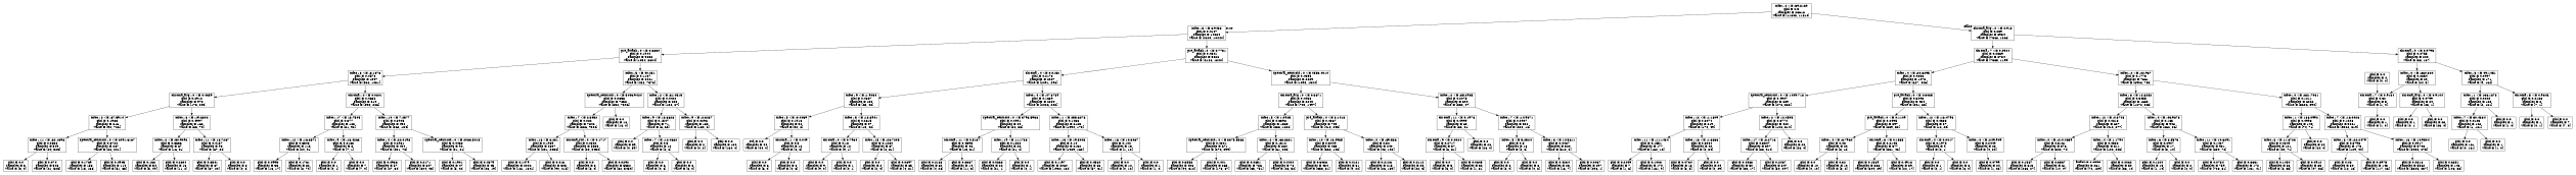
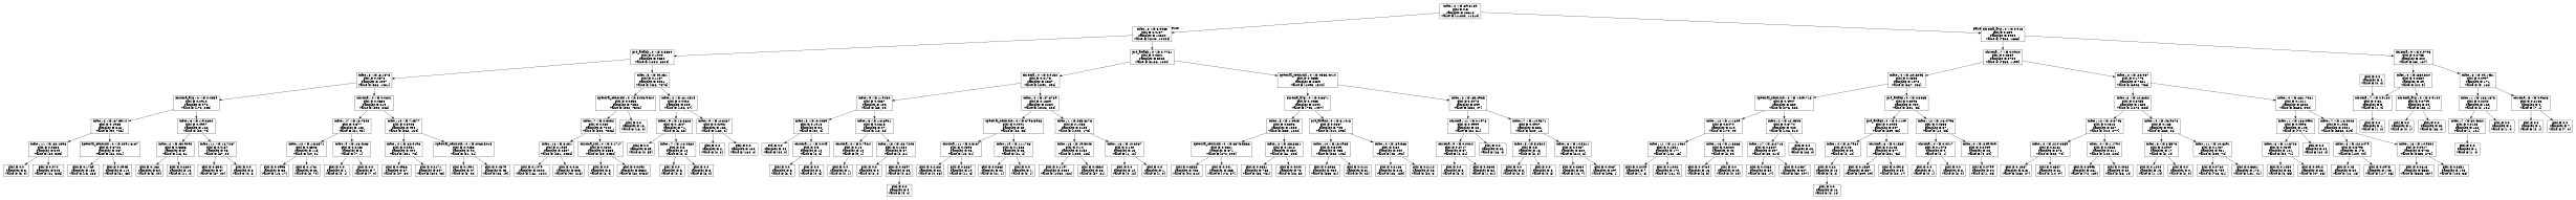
  digraph {
    node [shape=box]
    n1 [label="mfcc - 2 <= -39.8139\ngini = 0.5\nsamples = 23618\nvalue = [11808, 11810]"]
    n2 [label="mfcc - 3 <= 6.9483\ngini = 0.4107\nsamples = 14684\nvalue = [4240, 10444]"]
    n3 [label="chroma_avg - 0 <= 0.913\ngini = 0.259\nsamples = 8934\nvalue = [7568, 1366]"]
    n4 [label="pre_attack - 0 <= 0.6834\ngini = 0.1944\nsamples = 9658\nvalue = [1054, 8604]"]
    n5 [label="pre_attack - 0 <= 0.7731\ngini = 0.4641\nsamples = 5026\nvalue = [3186, 1840]"]
    n6 [label="chroma - 7 <= 0.0924\ngini = 0.2369\nsamples = 8734\nvalue = [7535, 1199]"]
    n7 [label="chroma - 9 <= 0.9795\ngini = 0.2755\nsamples = 200\nvalue = [33, 167]"]
    n8 [label="mfcc - 3 <= -8.1878\ngini = 0.4576\nsamples = 1597\nvalue = [566, 1031]"]
    n9 [label="mfcc - 5 <= 40.251\ngini = 0.1137\nsamples = 8061\nvalue = [488, 7573]"]
    n10 [label="chroma - 4 <= 0.0152\ngini = 0.2173\nsamples = 2387\nvalue = [2091, 296]"]
    n11 [label="spectral_centroid - 0 <= 4553.4014\ngini = 0.4855\nsamples = 2639\nvalue = [1095, 1544]"]
    n12 [label="chroma_avg - 0 <= 0.4359\ngini = 0.2912\nsamples = 978\nvalue = [173, 805]"]
    n13 [label="chroma - 4 <= 0.0801\ngini = 0.4636\nsamples = 619\nvalue = [393, 226]"]
    n14 [label="spectral_centroid - 0 <= 5443.9424\ngini = 0.0856\nsamples = 7858\nvalue = [352, 7506]"]
    n15 [label="mfcc - 2 <= -61.4515\ngini = 0.4422\nsamples = 203\nvalue = [136, 67]"]
    n16 [label="mfcc - 2 <= -67.5914\ngini = 0.1963\nsamples = 816\nvalue = [90, 726]"]
    n17 [label="mfcc - 3 <= -19.8602\ngini = 0.4997\nsamples = 162\nvalue = [83, 79]"]
    n18 [label="mfcc - 17 <= 18.7505\ngini = 0.377\nsamples = 123\nvalue = [31, 92]"]
    n19 [label="mfcc - 10 <= 7.2577\ngini = 0.3943\nsamples = 496\nvalue = [362, 134]"]
    n20 [label="mfcc - 11 <= -32.1396\ngini = 0.0836\nsamples = 549\nvalue = [24, 525]"]
    n21 [label="spectral_centroid - 0 <= 2091.6167\ngini = 0.3722\nsamples = 267\nvalue = [66, 201]"]
    n22 [label="mfcc - 2 <= -50.9092\ngini = 0.3636\nsamples = 67\nvalue = [16, 51]"]
    n23 [label="mfcc - 11 <= 16.7267\ngini = 0.4157\nsamples = 95\nvalue = [67, 28]"]
    n24 [label="gini = 0.0\nsamples = 3\nvalue = [3, 0]"]
    n25 [label="gini = 0.074\nsamples = 546\nvalue = [21, 525]"]
    n26 [label="gini = 0.1769\nsamples = 153\nvalue = [15, 138]"]
    n27 [label="gini = 0.4945\nsamples = 114\nvalue = [51, 63]"]
    n28 [label="gini = 0.168\nsamples = 54\nvalue = [5, 49]"]
    n29 [label="gini = 0.2604\nsamples = 13\nvalue = [11, 2]"]
    n30 [label="gini = 0.3541\nsamples = 87\nvalue = [67, 20]"]
    n31 [label="gini = 0.0\nsamples = 8\nvalue = [0, 8]"]
    n32 [label="mfcc - 12 <= -16.6571\ngini = 0.3303\nsamples = 115\nvalue = [24, 91]"]
    n33 [label="mfcc - 9 <= -16.4263\ngini = 0.2188\nsamples = 8\nvalue = [7, 1]"]
    n34 [label="mfcc - 4 <= -22.0198\ngini = 0.2961\nsamples = 404\nvalue = [331, 73]"]
    n35 [label="spectral_centroid - 0 <= 2063.5015\ngini = 0.4468\nsamples = 92\nvalue = [31, 61]"]
    n36 [label="gini = 0.4995\nsamples = 33\nvalue = [16, 17]"]
    n37 [label="gini = 0.1761\nsamples = 82\nvalue = [8, 74]"]
    n38 [label="gini = 0.0\nsamples = 1\nvalue = [0, 1]"]
    n39 [label="gini = 0.0\nsamples = 7\nvalue = [7, 0]"]
    n40 [label="gini = 0.4986\nsamples = 57\nvalue = [27, 30]"]
    n41 [label="gini = 0.2171\nsamples = 347\nvalue = [304, 43]"]
    n42 [label="gini = 0.1901\nsamples = 47\nvalue = [5, 42]"]
    n43 [label="gini = 0.4879\nsamples = 45\nvalue = [26, 19]"]
    n44 [label="mfcc - 7 <= 2.3052\ngini = 0.082\nsamples = 7842\nvalue = [336, 7506]"]
    n45 [label="gini = 0.0\nsamples = 16\nvalue = [16, 0]"]
    n46 [label="mfcc - 9 <= 13.6628\ngini = 0.1547\nsamples = 71\nvalue = [6, 65]"]
    n47 [label="mfcc - 9 <= -2.3287\ngini = 0.0298\nsamples = 132\nvalue = [130, 2]"]
    n48 [label="mfcc - 16 <= 8.231\ngini = 0.1939\nsamples = 2307\nvalue = [251, 2056]"]
    n49 [label="chroma_std - 0 <= 0.1717\ngini = 0.0302\nsamples = 5535\nvalue = [85, 5450]"]
    n50 [label="gini = 0.1479\nsamples = 2002\nvalue = [161, 1841]"]
    n51 [label="gini = 0.416\nsamples = 305\nvalue = [90, 215]"]
    n52 [label="gini = 0.0\nsamples = 3\nvalue = [3, 0]"]
    n53 [label="gini = 0.0292\nsamples = 5532\nvalue = [82, 5450]"]
    n54 [label="gini = 0.0\nsamples = 59\nvalue = [0, 59]"]
    n55 [label="mfcc - 7 <= -12.4682\ngini = 0.5\nsamples = 12\nvalue = [6, 6]"]
    n56 [label="gini = 0.0\nsamples = 2\nvalue = [0, 2]"]
    n57 [label="gini = 0.0\nsamples = 130\nvalue = [130, 0]"]
    n58 [label="gini = 0.0\nsamples = 6\nvalue = [0, 6]"]
    n59 [label="gini = 0.0\nsamples = 6\nvalue = [6, 0]"]
    n60 [label="mfcc - 9 <= -1.9434\ngini = 0.4887\nsamples = 153\nvalue = [65, 88]"]
    n61 [label="mfcc - 4 <= -47.3789\ngini = 0.1689\nsamples = 2234\nvalue = [2026, 208]"]
    n62 [label="chroma_avg - 0 <= 0.3671\ngini = 0.4433\nsamples = 2240\nvalue = [743, 1497]"]
    n63 [label="mfcc - 2 <= -85.2935\ngini = 0.2078\nsamples = 399\nvalue = [352, 47]"]
    n64 [label="mfcc - 5 <= -0.4469\ngini = 0.1913\nsamples = 56\nvalue = [50, 6]"]
    n65 [label="mfcc - 5 <= -13.6901\ngini = 0.2615\nsamples = 97\nvalue = [15, 82]"]
    n66 [label="spectral_centroid - 0 <= 3796.5938\ngini = 0.4991\nsamples = 69\nvalue = [36, 33]"]
    n67 [label="mfcc - 1 <= 255.6276\ngini = 0.1486\nsamples = 2165\nvalue = [1990, 175]"]
    n68 [label="std = 0.0\nsamples = 44\nvalue = [44, 0]"]
    n69 [label="chroma - 1 <= 0.049\ngini = 0.5\nsamples = 12\nvalue = [6, 6]"]
    n70 [label="chroma - 0 <= 0.7964\ngini = 0.18\nsamples = 10\nvalue = [9, 1]"]
    n71 [label="mfcc - 15 <= -28.7205\ngini = 0.1284\nsamples = 87\nvalue = [6, 81]"]
    n72 [label="gini = 0.0\nsamples = 6\nvalue = [6, 0]"]
    n73 [label="gini = 0.0\nsamples = 6\nvalue = [0, 6]"]
    n74 [label="gini = 0.0\nsamples = 9\nvalue = [9, 0]"]
    n75 [label="gini = 0.0\nsamples = 1\nvalue = [0, 1]"]
    n76 [label="gini = 0.0\nsamples = 2\nvalue = [2, 0]"]
    n77 [label="gini = 0.0897\nsamples = 85\nvalue = [4, 81]"]
    n78 [label="chroma - 11 <= 0.5137\ngini = 0.4395\nsamples = 46\nvalue = [15, 31]"]
    n79 [label="mfcc - 19 <= 11.1738\ngini = 0.1588\nsamples = 23\nvalue = [21, 2]"]
    n80 [label="mfcc - 13 <= 19.5043\ngini = 0.14\nsamples = 2152\nvalue = [1989, 163]"]
    n81 [label="mfcc - 16 <= 10.3087\ngini = 0.142\nsamples = 13\nvalue = [1, 12]"]
    n82 [label="gini = 0.2188\nsamples = 32\nvalue = [4, 28]"]
    n83 [label="gini = 0.3367\nsamples = 14\nvalue = [11, 3]"]
    n84 [label="gini = 0.0868\nsamples = 22\nvalue = [21, 1]"]
    n85 [label="gini = 0.0\nsamples = 1\nvalue = [0, 1]"]
    n86 [label="gini = 0.1197\nsamples = 2064\nvalue = [1932, 132]"]
    n87 [label="gini = 0.4564\nsamples = 88\nvalue = [57, 31]"]
    n88 [label="gini = 0.0\nsamples = 12\nvalue = [0, 12]"]
    n89 [label="gini = 0.0\nsamples = 1\nvalue = [1, 0]"]
    n90 [label="mfcc - 5 <= 1.0925\ngini = 0.3398\nsamples = 1535\nvalue = [333, 1202]"]
    n91 [label="pre_attack - 0 <= 3.1418\ngini = 0.4867\nsamples = 705\nvalue = [410, 295]"]
    n92 [label="chroma - 11 <= 0.1976\ngini = 0.4999\nsamples = 63\nvalue = [32, 31]"]
    n93 [label="mfcc - 7 <= -14.9371\ngini = 0.0907\nsamples = 336\nvalue = [320, 16]"]
    n94 [label="spectral_centroid - 0 <= 3375.5566\ngini = 0.4821\nsamples = 671\nvalue = [272, 399]"]
    n95 [label="mfcc - 2 <= -66.8631\ngini = 0.1312\nsamples = 864\nvalue = [61, 803]"]
    n96 [label="mfcc - 10 <= 13.4985\ngini = 0.3449\nsamples = 465\nvalue = [362, 103]"]
    n97 [label="mfcc - 0 <= -89.586\ngini = 0.32\nsamples = 240\nvalue = [48, 192]"]
    n98 [label="gini = 0.3558\nsamples = 406\nvalue = [94, 312]"]
    n99 [label="gini = 0.441\nsamples = 265\nvalue = [178, 87]"]
    n100 [label="gini = 0.0851\nsamples = 786\nvalue = [35, 751]"]
    n101 [label="gini = 0.4444\nsamples = 78\nvalue = [26, 52]"]
    n102 [label="gini = 0.3036\nsamples = 434\nvalue = [353, 81]"]
    n103 [label="gini = 0.4121\nsamples = 31\nvalue = [9, 22]"]
    n104 [label="gini = 0.2126\nsamples = 215\nvalue = [26, 189]"]
    n105 [label="gini = 0.2112\nsamples = 25\nvalue = [22, 3]"]
    n106 [label="chroma - 9 <= 0.0024\ngini = 0.2717\nsamples = 37\nvalue = [6, 31]"]
    n107 [label="gini = 0.0\nsamples = 26\nvalue = [26, 0]"]
    n108 [label="mfcc - 5 <= 5.2524\ngini = 0.5\nsamples = 16\nvalue = [8, 8]"]
    n109 [label="mfcc - 3 <= 14.5611\ngini = 0.0487\nsamples = 320\nvalue = [312, 8]"]
    n110 [label="gini = 0.0\nsamples = 5\nvalue = [5, 0]"]
    n111 [label="gini = 0.0605\nsamples = 32\nvalue = [1, 31]"]
    n112 [label="gini = 0.0\nsamples = 8\nvalue = [8, 0]"]
    n113 [label="gini = 0.0\nsamples = 8\nvalue = [0, 8]"]
    n114 [label="gini = 0.4234\nsamples = 23\nvalue = [16, 7]"]
    n115 [label="gini = 0.0067\nsamples = 297\nvalue = [296, 1]"]
    n116 [label="mfcc - 4 <= -20.8295\ngini = 0.4858\nsamples = 1073\nvalue = [627, 446]"]
    n117 [label="mfcc - 2 <= -22.967\ngini = 0.1773\nsamples = 7661\nvalue = [6908, 753]"]
    n118 [label="mfcc - 0 <= -660.324\ngini = 0.2854\nsamples = 29\nvalue = [24, 5]"]
    n119 [label="mfcc - 3 <= 49.1451\ngini = 0.0997\nsamples = 171\nvalue = [9, 162]"]
    n120 [label="spectral_centroid - 0 <= 1449.718\ngini = 0.4907\nsamples = 639\nvalue = [276, 363]"]
    n121 [label="pre_attack - 0 <= 4.3085\ngini = 0.3093\nsamples = 434\nvalue = [351, 83]"]
    n122 [label="mfcc - 3 <= 12.8252\ngini = 0.3455\nsamples = 1635\nvalue = [1272, 363]"]
    n123 [label="mfcc - 0 <= -681.7031\ngini = 0.1211\nsamples = 6026\nvalue = [5636, 390]"]
    n124 [label="mfcc - 12 <= -1.1809\ngini = 0.3474\nsamples = 219\nvalue = [170, 49]"]
    n125 [label="mfcc - 2 <= 12.4505\ngini = 0.3774\nsamples = 420\nvalue = [106, 314]"]
    n126 [label="pre_attack - 0 <= 0.1109\ngini = 0.2495\nsamples = 397\nvalue = [339, 58]"]
    n127 [label="mfcc - 12 <= -16.4793\ngini = 0.4383\nsamples = 37\nvalue = [12, 25]"]
    n128 [label="mfcc - 11 <= -11.1434\ngini = 0.1551\nsamples = 177\nvalue = [162, 15]"]
    n129 [label="mfcc - 16 <= -1.6666\ngini = 0.3084\nsamples = 42\nvalue = [8, 34]"]
    n130 [label="mfcc - 17 <= -8.2716\ngini = 0.3307\nsamples = 397\nvalue = [83, 314]"]
    n131 [label="gini = 0.0\nsamples = 23\nvalue = [23, 0]"]
    n132 [label="gini = 0.2449\nsamples = 7\nvalue = [1, 6]"]
    n133 [label="gini = 0.1003\nsamples = 170\nvalue = [161, 9]"]
    n134 [label="gini = 0.4734\nsamples = 13\nvalue = [8, 5]"]
    n135 [label="gini = 0.0\nsamples = 29\nvalue = [0, 29]"]
    n136 [label="gini = 0.4488\nsamples = 50\nvalue = [33, 17]"]
    n137 [label="gini = 0.2467\nsamples = 347\nvalue = [50, 297]"]
    n138 [label="mfcc - 4 <= -6.7964\ngini = 0.48\nsamples = 20\nvalue = [8, 12]"]
    n139 [label="chroma - 6 <= 0.1565\ngini = 0.2143\nsamples = 377\nvalue = [331, 46]"]
    n140 [label="chroma - 4 <= 0.0017\ngini = 0.1975\nsamples = 9\nvalue = [8, 1]"]
    n141 [label="mfcc - 0 <= -249.909\ngini = 0.2449\nsamples = 28\nvalue = [4, 24]"]
    n142 [label="gini = 0.0\nsamples = 10\nvalue = [0, 10]"]
    n143 [label="gini = 0.32\nsamples = 10\nvalue = [8, 2]"]
-   n144 [label="gini = 0.1569\nsamples = 338\nvalue = [309, 29]"]
+   n144 [label="gini = 0.1569\nsamples = 337\nvalue = [309, 29]"]
    n145 [label="gini = 0.4918\nsamples = 39\nvalue = [22, 17]"]
    n146 [label="gini = 0.0\nsamples = 1\nvalue = [0, 1]"]
    n147 [label="gini = 0.0\nsamples = 8\nvalue = [8, 0]"]
    n148 [label="gini = 0.0799\nsamples = 24\nvalue = [1, 23]"]
    n149 [label="mfcc - 12 <= -0.3746\ngini = 0.4813\nsamples = 687\nvalue = [410, 277]"]
    n150 [label="mfcc - 4 <= -43.9878\ngini = 0.165\nsamples = 948\nvalue = [862, 86]"]
    n151 [label="mfcc - 1 <= 186.0992\ngini = 0.4998\nsamples = 145\nvalue = [74, 71]"]
    n152 [label="mfcc - 7 <= -16.0026\ngini = 0.1026\nsamples = 5881\nvalue = [5562, 319]"]
    n153 [label="mfcc - 0 <= -210.4659\ngini = 0.3161\nsamples = 376\nvalue = [302, 74]"]
    n154 [label="mfcc - 4 <= 1.1794\ngini = 0.4533\nsamples = 311\nvalue = [108, 203]"]
    n155 [label="mfcc - 6 <= 8.5573\ngini = 0.2907\nsamples = 17\nvalue = [3, 14]"]
    n156 [label="mfcc - 11 <= 10.6291\ngini = 0.1427\nsamples = 931\nvalue = [859, 72]"]
    n157 [label="gini = 0.1567\nsamples = 315\nvalue = [288, 27]"]
    n158 [label="gini = 0.3537\nsamples = 61\nvalue = [14, 47]"]
-   n159 [label="attack = 0.3995\nsamples = 261\nvalue = [72, 189]"]
+   n159 [label="gini = 0.3995\nsamples = 261\nvalue = [72, 189]"]
    n160 [label="gini = 0.4032\nsamples = 50\nvalue = [36, 14]"]
    n161 [label="gini = 0.1244\nsamples = 15\nvalue = [1, 14]"]
    n162 [label="gini = 0.0\nsamples = 2\nvalue = [2, 0]"]
    n163 [label="gini = 0.0784\nsamples = 759\nvalue = [728, 31]"]
    n164 [label="gini = 0.3631\nsamples = 172\nvalue = [131, 41]"]
    n165 [label="mfcc - 3 <= 11.6723\ngini = 0.4849\nsamples = 121\nvalue = [50, 71]"]
    n166 [label="gini = 0.0\nsamples = 24\nvalue = [24, 0]"]
    n167 [label="mfcc - 8 <= -22.2479\ngini = 0.3793\nsamples = 173\nvalue = [129, 44]"]
    n168 [label="mfcc - 16 <= 14.9504\ngini = 0.0917\nsamples = 5708\nvalue = [5433, 275]"]
    n169 [label="gini = 0.1454\nsamples = 38\nvalue = [3, 35]"]
    n170 [label="gini = 0.4912\nsamples = 83\nvalue = [47, 36]"]
    n171 [label="gini = 0.48\nsamples = 30\nvalue = [12, 18]"]
    n172 [label="gini = 0.2975\nsamples = 143\nvalue = [117, 26]"]
    n173 [label="gini = 0.0816\nsamples = 5562\nvalue = [5325, 237]"]
    n174 [label="gini = 0.3851\nsamples = 146\nvalue = [108, 38]"]
    n175 [label="chroma - 7 <= 0.9134\ngini = 0.32\nsamples = 5\nvalue = [1, 4]"]
    n176 [label="chroma_avg - 0 <= 0.9144\ngini = 0.0799\nsamples = 24\nvalue = [23, 1]"]
    n177 [label="mfcc - 1 <= 136.1873\ngini = 0.0242\nsamples = 163\nvalue = [2, 161]"]
    n178 [label="chroma - 5 <= 0.9648\ngini = 0.2188\nsamples = 8\nvalue = [7, 1]"]
    n179 [label="gini = 0.0\nsamples = 1\nvalue = [1, 0]"]
    n180 [label="gini = 0.0\nsamples = 1\nvalue = [0, 1]"]
    n181 [label="gini = 0.0\nsamples = 23\nvalue = [23, 0]"]
    n182 [label="gini = 0.0\nsamples = 4\nvalue = [0, 4]"]
    n183 [label="mfcc - 7 <= 30.4384\ngini = 0.0123\nsamples = 162\nvalue = [1, 161]"]
    n184 [label="gini = 0.0\nsamples = 1\nvalue = [1, 0]"]
    n185 [label="gini = 0.0\nsamples = 1\nvalue = [0, 1]"]
    n186 [label="gini = 0.0\nsamples = 7\nvalue = [7, 0]"]
-   n187 [label="gini = 0.0\nsamples = 161\nvalue = [0, 161]"]
    n188 [label="gini = 0.0\nsamples = 1\nvalue = [1, 0]"]
    n1 -> n2 [headlabel=True labelangle=45 labeldistance=2.5]
    n1 -> n3 [headlabel=False labelangle=-45 labeldistance=2.5]
    n2 -> n4
    n2 -> n5
    n3 -> n6
    n3 -> n7
    n4 -> n8
    n4 -> n9
    n5 -> n10
    n5 -> n11
    n6 -> n116
    n6 -> n117
    n7 -> n118
    n7 -> n119
    n8 -> n12
    n8 -> n13
    n9 -> n14
    n9 -> n15
    n10 -> n60
    n10 -> n61
    n11 -> n62
    n11 -> n63
    n12 -> n16
    n12 -> n17
    n13 -> n18
    n13 -> n19
    n14 -> n44
    n14 -> n45
    n15 -> n46
    n15 -> n47
    n16 -> n20
    n16 -> n21
    n17 -> n22
    n17 -> n23
    n18 -> n32
    n18 -> n33
    n19 -> n34
    n19 -> n35
    n20 -> n24
    n20 -> n25
    n21 -> n26
    n21 -> n27
    n22 -> n28
    n22 -> n29
    n23 -> n30
    n23 -> n31
    n32 -> n36
    n32 -> n37
    n33 -> n38
    n33 -> n39
    n34 -> n40
    n34 -> n41
    n35 -> n42
    n35 -> n43
    n44 -> n48
    n44 -> n49
    n46 -> n54
    n46 -> n55
    n47 -> n56
    n47 -> n57
    n48 -> n50
    n48 -> n51
    n49 -> n52
    n49 -> n53
    n55 -> n58
    n55 -> n59
    n60 -> n64
    n60 -> n65
    n61 -> n66
    n61 -> n67
    n62 -> n90
    n62 -> n91
    n63 -> n92
    n63 -> n93
    n64 -> n68
    n64 -> n69
    n65 -> n70
    n65 -> n71
    n66 -> n78
    n66 -> n79
    n67 -> n80
    n67 -> n81
    n69 -> n72
    n69 -> n73
-   n70 -> n74
+   n77 -> n74
    n70 -> n75
    n71 -> n76
    n71 -> n77
    n78 -> n82
    n78 -> n83
    n79 -> n84
    n79 -> n85
    n80 -> n86
    n80 -> n87
    n81 -> n88
    n81 -> n89
    n90 -> n94
    n90 -> n95
    n91 -> n96
    n91 -> n97
    n92 -> n106
    n92 -> n107
    n93 -> n108
    n93 -> n109
    n94 -> n98
    n94 -> n99
    n95 -> n100
    n95 -> n101
    n96 -> n102
    n96 -> n103
    n97 -> n104
    n97 -> n105
    n106 -> n110
    n106 -> n111
    n108 -> n112
    n108 -> n113
    n109 -> n114
    n109 -> n115
    n116 -> n120
    n116 -> n121
    n117 -> n122
    n117 -> n123
    n118 -> n175
    n118 -> n176
    n119 -> n177
    n119 -> n178
    n120 -> n124
    n120 -> n125
    n121 -> n126
    n121 -> n127
    n122 -> n149
    n122 -> n150
    n123 -> n151
    n123 -> n152
    n124 -> n128
    n124 -> n129
    n125 -> n130
    n125 -> n131
    n126 -> n138
    n126 -> n139
    n127 -> n140
    n127 -> n141
    n128 -> n132
    n128 -> n133
    n129 -> n134
    n129 -> n135
    n130 -> n136
    n130 -> n137
-   n138 -> n142
+   n143 -> n142
    n138 -> n143
    n139 -> n144
    n139 -> n145
    n140 -> n146
    n140 -> n147
    n141 -> n148
    n149 -> n153
    n149 -> n154
    n150 -> n155
    n150 -> n156
    n151 -> n165
    n151 -> n166
    n152 -> n167
    n152 -> n168
    n153 -> n157
    n153 -> n158
    n154 -> n159
    n154 -> n160
    n155 -> n161
    n155 -> n162
    n156 -> n163
    n156 -> n164
    n165 -> n169
    n165 -> n170
    n167 -> n171
    n167 -> n172
    n168 -> n173
    n168 -> n174
    n175 -> n179
    n176 -> n180
    n176 -> n181
    n177 -> n183
    n177 -> n184
    n178 -> n185
    n178 -> n186
    n182 -> n175
-   n183 -> n187
    n183 -> n188
  }
